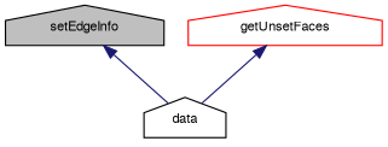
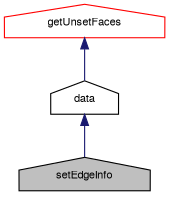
  digraph {
    rankdir=TB
    node [color=black fontname=FreeSans fontsize=10 shape=house]
    edge [color=midnightblue dir=back fontname=FreeSans fontsize=10 labelfontname=FreeSans labelfontsize=10 style=solid]
    n1 [fillcolor=grey75 fontcolor=black height=0.2 label=setEdgeInfo style=filled width=0.4]
    n2 [height=0.2 label=data width=0.4]
    n3 [color=red height=0.2 label=getUnsetFaces width=0.4]
-   n1 -> n2
+   n2 -> n1
    n3 -> n2
  }
